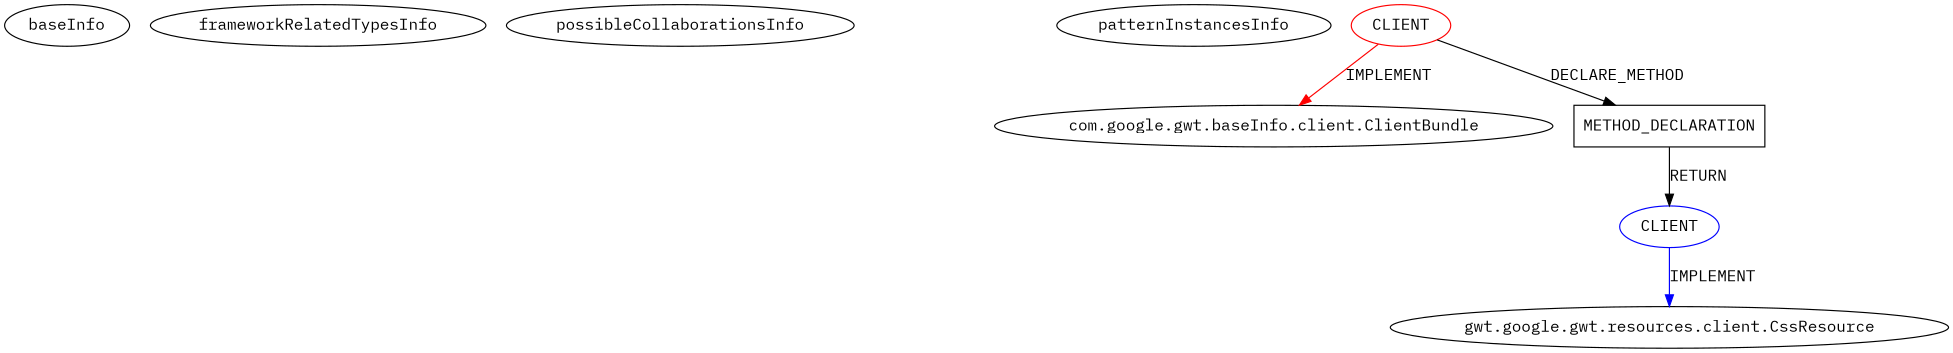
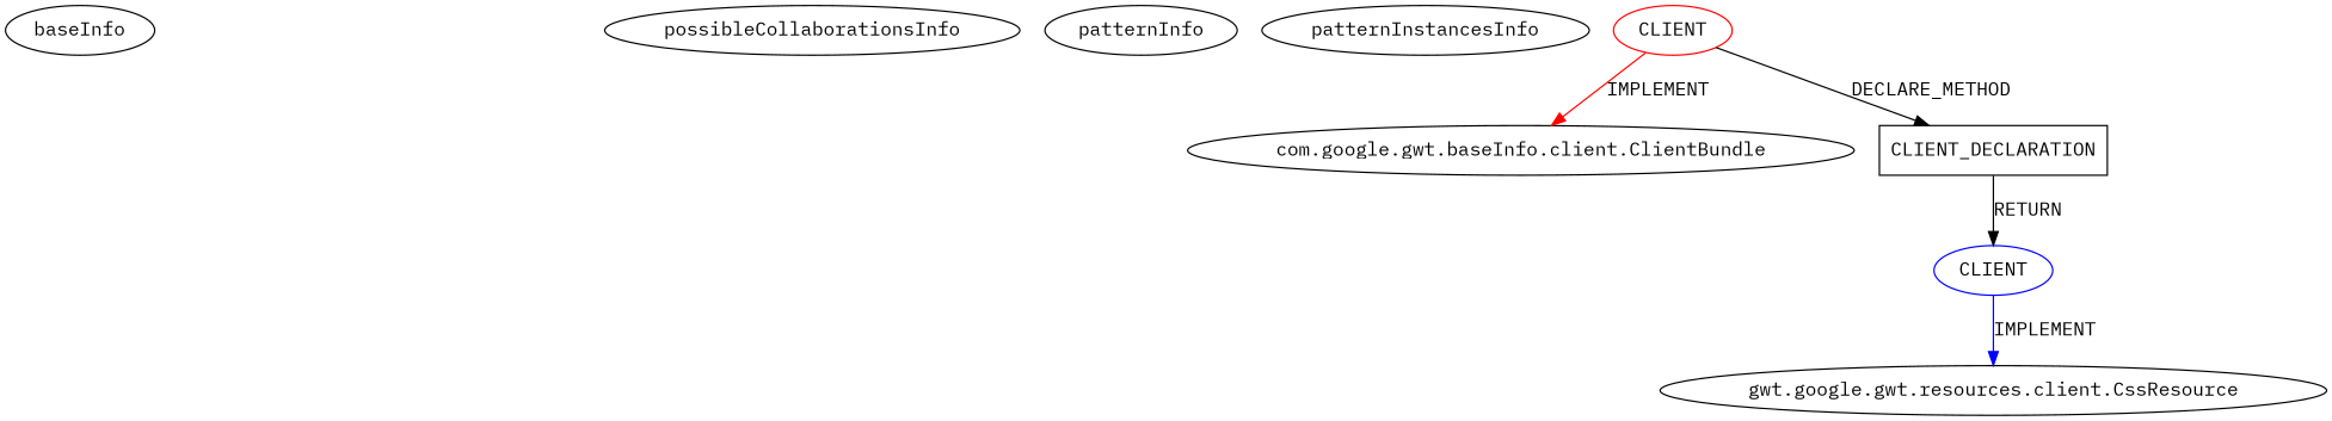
  digraph {
    fontname="IBM Plex Mono"
    node [fontname="IBM Plex Mono"]
    edge [fontname="IBM Plex Mono"]
    baseInfo [category=pattern graphId=383 isAnonymous=false possibleRelation=true]
-   frameworkRelatedTypesInfo [0="com.google.gwt.resources.client.ClientBundle"]
    possibleCollaborationsInfo [0="383~RETURN_TYPE_DECLARATION-CLIENT_METHOD_DECLARATION-~com.google.gwt.resources.client.ClientBundle ~com.google.gwt.resources.client.CssResource ~false~false"]
+   patternInfo [frequency=9.0 patternRootClient=0]
    patternInstancesInfo [0="cbopp-gwt-taglist~/cbopp-gwt-taglist/gwt-taglist-master/src/main/java/com/virilis_software/gwt/taglist/client/resource/Resources.java~Resources~1046" 1="bebenko-leksi~/bebenko-leksi/leksi-master/gwted/src/main/java/sk/portugal/leksi/editor/client/LoginResources.java~LoginResources~819" 2="svor-SimpleGWTProject~/svor-SimpleGWTProject/SimpleGWTProject-master/src/com/tutorialspoint/client/LoginResources.java~LoginResources~4524" 3="nextinterfaces-next~/nextinterfaces-next/next-master/src/next/i/controller/C.java~C~4146" 4="domi1wa-List-Navigation-Tree~/domi1wa-List-Navigation-Tree/List-Navigation-Tree-master/NavigationTree/src/de/navigation/tree/client/resources/NavigationTreeResources.java~NavigationTreeResources~1284" 5="svandecappelle-AppriseGwt~/svandecappelle-AppriseGwt/AppriseGwt-master/src/main/java/com/mizore/gwt/apprise/client/AppriseClientBundle.java~AppriseClientBundle~4514" 6="mansiT-UiBinder~/mansiT-UiBinder/UiBinder-master/uibinder/src/com/allen_sauer/gwt/dnd/client/util/DragClientBundle.java~DragClientBundle~3682" 7="geomajas-geomajas-widget-definitions-sample~/geomajas-geomajas-widget-definitions-sample/geomajas-widget-definitions-sample-master/example/src/main/java/example/client/widget/example/ExampleWidgetResource.java~ExampleWidgetResource~1343" 8="wolfie-ColumnText~/wolfie-ColumnText/ColumnText-master/src/com/github/wolfie/columntext/client/ui/ColumnTextResources.java~ColumnTextResources~4644"]
    n6 [isFrameworkType=false label="com.google.gwt.baseInfo.client.ClientBundle" vertexType=FRAMEWORK_INTERFACE_TYPE]
    n7 [color=red isFrameworkType=false label=CLIENT vertexType=ROOT_CLIENT_CLASS_DECLARATION]
-   n8 [isFrameworkType=false label=METHOD_DECLARATION shape=box vertexType=CLIENT_METHOD_DECLARATION]
+   n8 [isFrameworkType=false label=CLIENT_DECLARATION shape=box vertexType=CLIENT_METHOD_DECLARATION]
    n9 [color=blue isFrameworkType=false label=CLIENT vertexType=REFERENCE_CLIENT_CLASS_DECLARATION]
    n10 [isFrameworkType=false label="gwt.google.gwt.resources.client.CssResource" vertexType=FRAMEWORK_INTERFACE_TYPE]
    n7 -> n6 [color=red label=IMPLEMENT]
    n7 -> n8 [label=DECLARE_METHOD]
    n8 -> n9 [label=RETURN]
    n9 -> n10 [color=blue label=IMPLEMENT]
  }
